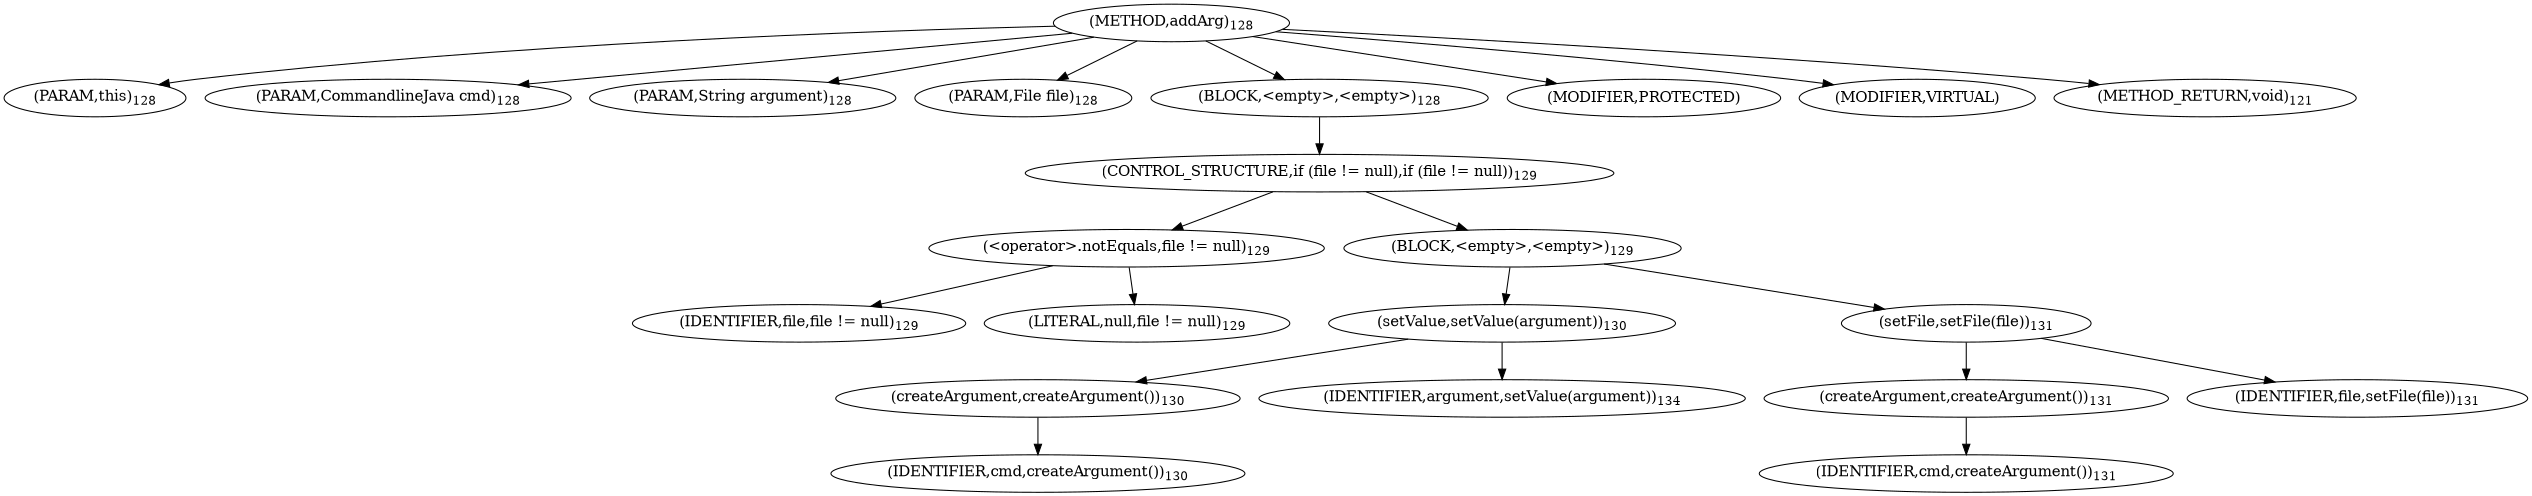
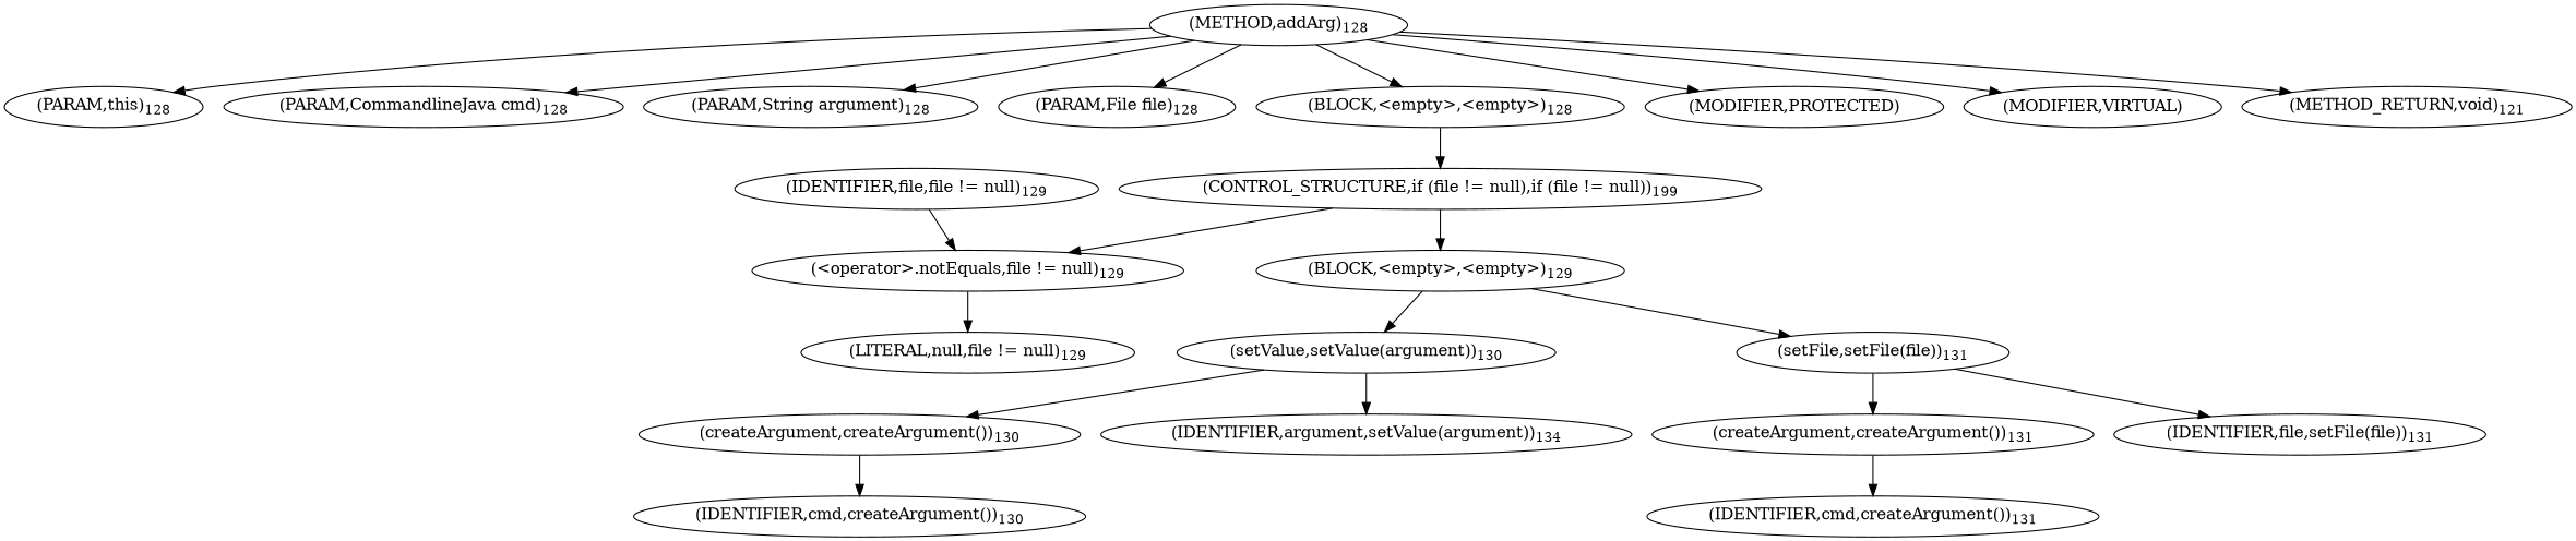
  digraph {
    n1 [label=<(METHOD,addArg)<SUB>128</SUB>>]
    n2 [label=<(PARAM,this)<SUB>128</SUB>>]
    n3 [label=<(PARAM,CommandlineJava cmd)<SUB>128</SUB>>]
    n4 [label=<(PARAM,String argument)<SUB>128</SUB>>]
    n5 [label=<(PARAM,File file)<SUB>128</SUB>>]
    n6 [label=<(BLOCK,&lt;empty&gt;,&lt;empty&gt;)<SUB>128</SUB>>]
    n7 [label=<(MODIFIER,PROTECTED)>]
    n8 [label=<(MODIFIER,VIRTUAL)>]
    n9 [label=<(METHOD_RETURN,void)<SUB>121</SUB>>]
-   n10 [label=<(CONTROL_STRUCTURE,if (file != null),if (file != null))<SUB>129</SUB>>]
+   n10 [label=<(CONTROL_STRUCTURE,if (file != null),if (file != null))<SUB>199</SUB>>]
    n11 [label=<(&lt;operator&gt;.notEquals,file != null)<SUB>129</SUB>>]
    n12 [label=<(BLOCK,&lt;empty&gt;,&lt;empty&gt;)<SUB>129</SUB>>]
    n13 [label=<(IDENTIFIER,file,file != null)<SUB>129</SUB>>]
    n14 [label=<(LITERAL,null,file != null)<SUB>129</SUB>>]
    n15 [label=<(setValue,setValue(argument))<SUB>130</SUB>>]
    n16 [label=<(setFile,setFile(file))<SUB>131</SUB>>]
    n17 [label=<(createArgument,createArgument())<SUB>130</SUB>>]
    n18 [label=<(IDENTIFIER,argument,setValue(argument))<SUB>134</SUB>>]
    n19 [label=<(createArgument,createArgument())<SUB>131</SUB>>]
    n20 [label=<(IDENTIFIER,file,setFile(file))<SUB>131</SUB>>]
    n21 [label=<(IDENTIFIER,cmd,createArgument())<SUB>130</SUB>>]
    n22 [label=<(IDENTIFIER,cmd,createArgument())<SUB>131</SUB>>]
    n1 -> n2
    n1 -> n3
    n1 -> n4
    n1 -> n5
    n1 -> n6
    n1 -> n7
    n1 -> n8
    n1 -> n9
    n6 -> n10
    n10 -> n11
    n10 -> n12
-   n11 -> n13
+   n13 -> n11
    n11 -> n14
    n12 -> n15
    n12 -> n16
    n15 -> n17
    n15 -> n18
    n16 -> n19
    n16 -> n20
    n17 -> n21
    n19 -> n22
  }
